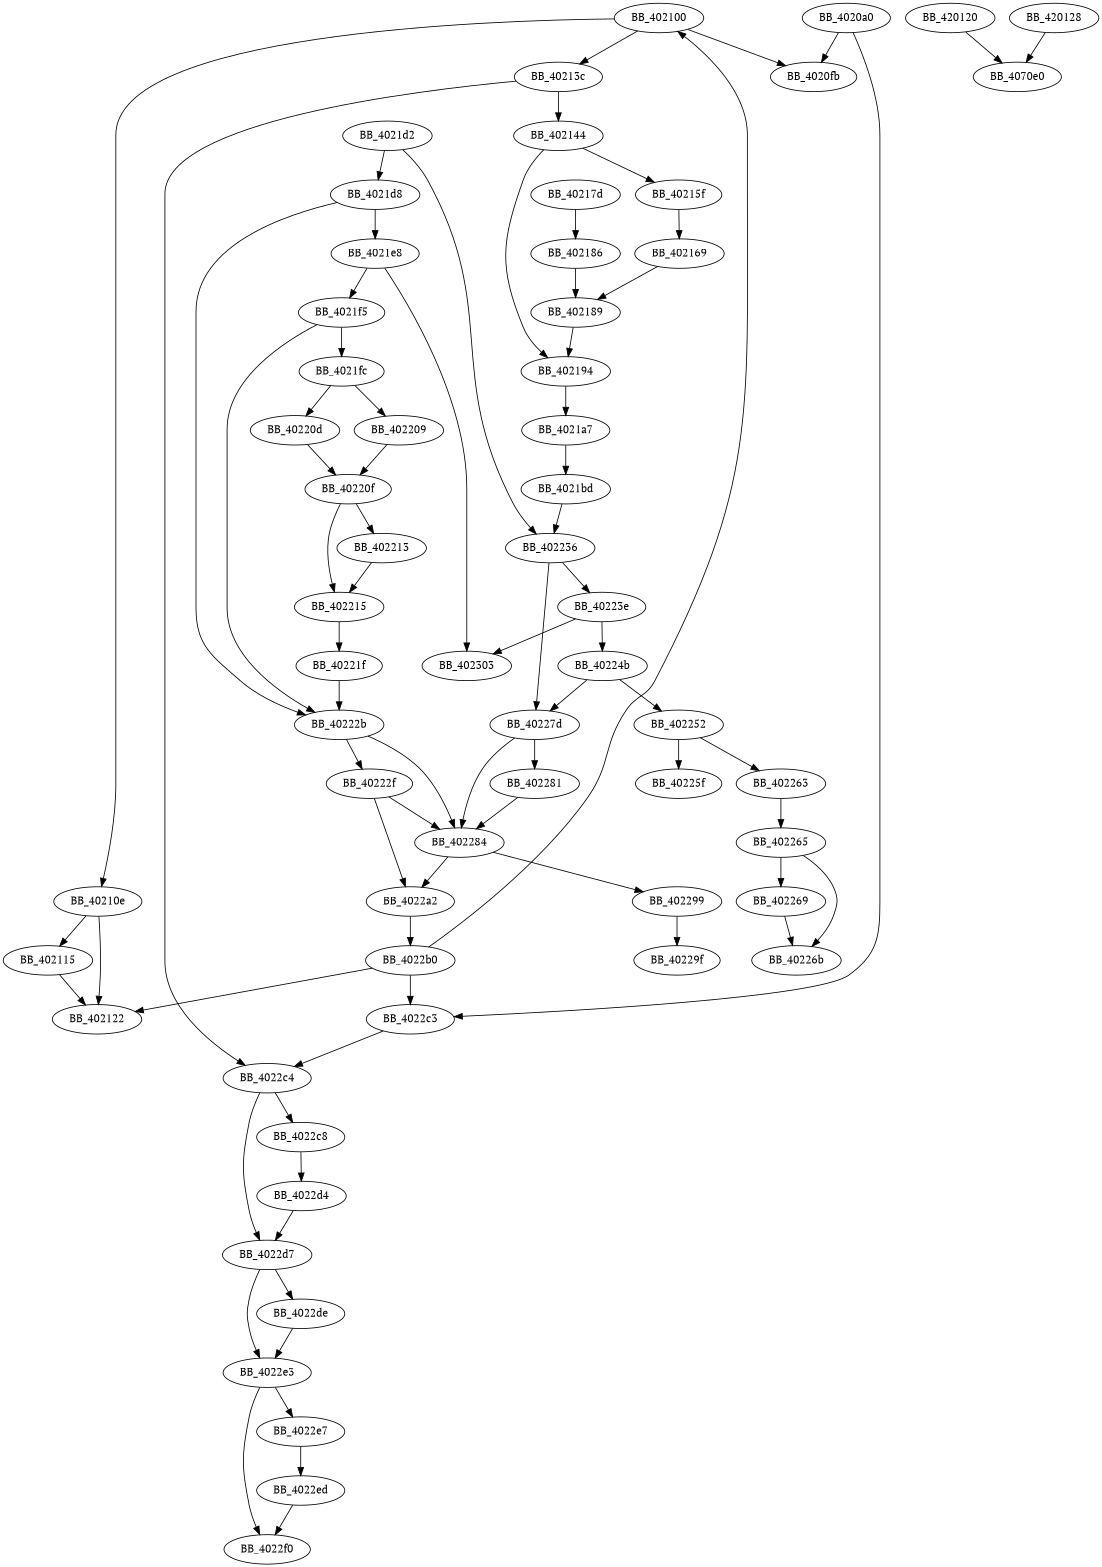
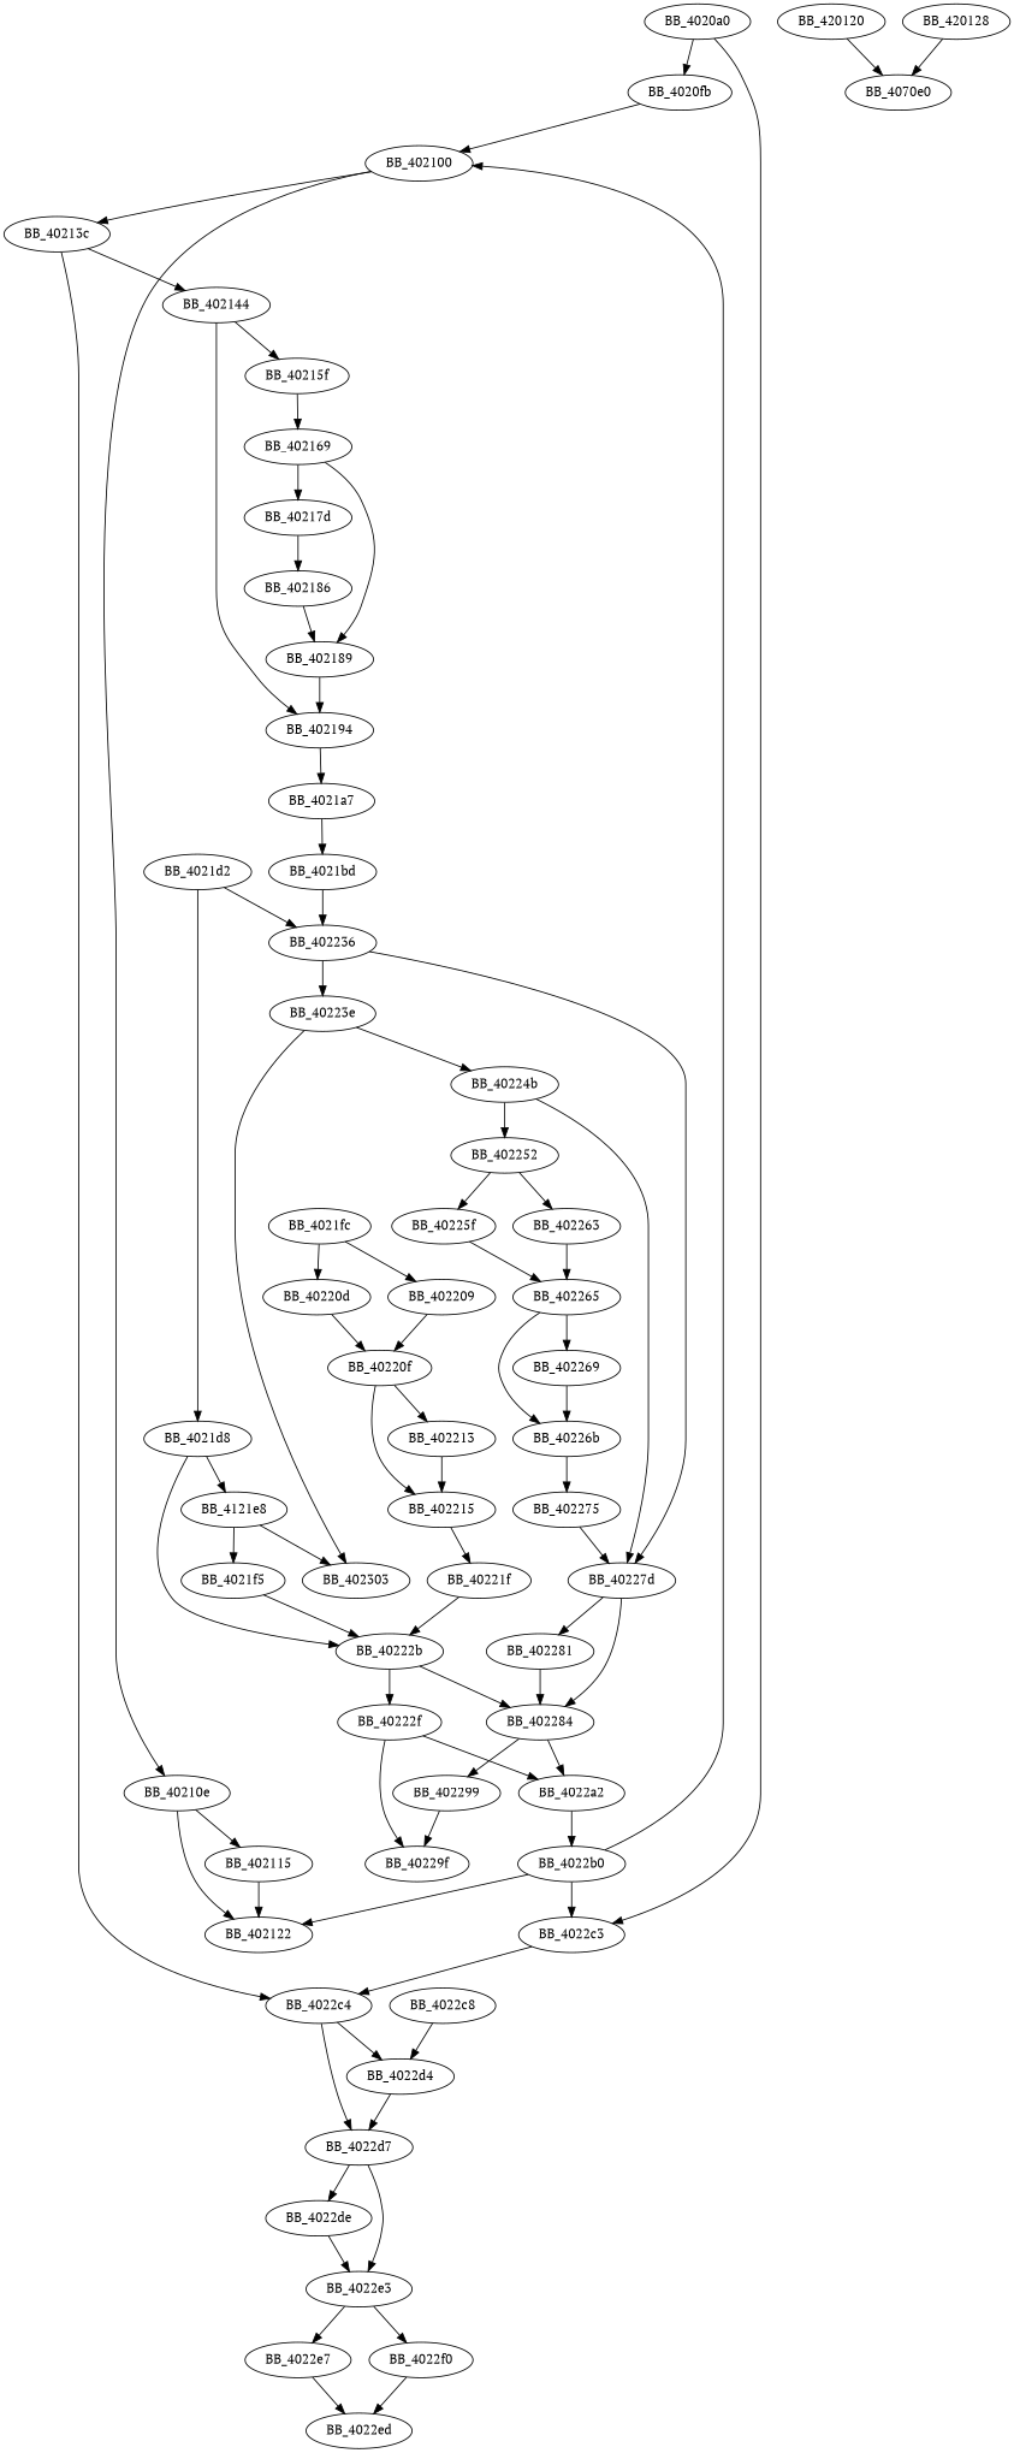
  digraph {
    fontname="PT Serif"
    node [fontname="PT Serif"]
    edge [fontname="PT Serif"]
    BB_4020a0
    BB_4020fb
    BB_4022c3
    BB_402100
    BB_4022c4
    BB_40210e
    BB_40213c
    BB_4022c8
    BB_4022d7
    BB_402115
    BB_402122
    BB_402144
    BB_40215f
    BB_402194
    BB_4022b0
    BB_402169
    BB_4021a7
    BB_4022d4
    BB_4022de
    BB_4022e3
    BB_40217d
    BB_402189
    BB_4021bd
    BB_402186
    BB_402236
    BB_4021d2
    BB_4021d8
    BB_40223e
    BB_40227d
-   BB_4021e8
+   BB_4021e8 [label=BB_4121e8]
    BB_40222b
    BB_402303
    BB_40224b
    BB_402284
    BB_402281
    BB_4021f5
    BB_40222f
    BB_4021fc
    BB_4022a2
    BB_402299
    BB_402209
    BB_40220d
    BB_40220f
    BB_402213
    BB_402215
    BB_40221f
    BB_40229f
    BB_402252
    BB_40225f
    BB_402263
    BB_402265
    BB_402269
    BB_40226b
+   BB_402275
    BB_4022e7
    BB_4022f0
    BB_4022ed
    BB_420120
    BB_4070e0
    BB_420128
    BB_4020a0 -> BB_4020fb
    BB_4020a0 -> BB_4022c3
-   BB_402100 -> BB_4020fb
+   BB_4020fb -> BB_402100
    BB_4022c3 -> BB_4022c4
    BB_402100 -> BB_40210e
    BB_402100 -> BB_40213c
-   BB_4022c4 -> BB_4022c8
+   BB_4022c4 -> BB_4022d4
    BB_4022c4 -> BB_4022d7
    BB_40210e -> BB_402115
    BB_40210e -> BB_402122
    BB_40213c -> BB_4022c4
    BB_40213c -> BB_402144
    BB_4022c8 -> BB_4022d4
    BB_4022d7 -> BB_4022de
    BB_4022d7 -> BB_4022e3
    BB_402115 -> BB_402122
    BB_402144 -> BB_40215f
    BB_402144 -> BB_402194
    BB_40215f -> BB_402169
    BB_402194 -> BB_4021a7
    BB_4022b0 -> BB_4022c3
    BB_4022b0 -> BB_402100
    BB_4022b0 -> BB_402122
+   BB_402169 -> BB_40217d
    BB_402169 -> BB_402189
    BB_4021a7 -> BB_4021bd
    BB_4022d4 -> BB_4022d7
    BB_4022de -> BB_4022e3
    BB_4022e3 -> BB_4022e7
    BB_4022e3 -> BB_4022f0
    BB_40217d -> BB_402186
    BB_402189 -> BB_402194
    BB_4021bd -> BB_402236
    BB_402186 -> BB_402189
    BB_402236 -> BB_40223e
    BB_402236 -> BB_40227d
    BB_4021d2 -> BB_402236
    BB_4021d2 -> BB_4021d8
    BB_4021d8 -> BB_4021e8
    BB_4021d8 -> BB_40222b
    BB_40223e -> BB_402303
    BB_40223e -> BB_40224b
    BB_40227d -> BB_402284
    BB_40227d -> BB_402281
    BB_4021e8 -> BB_402303
    BB_4021e8 -> BB_4021f5
    BB_40222b -> BB_402284
    BB_40222b -> BB_40222f
    BB_40224b -> BB_40227d
    BB_40224b -> BB_402252
    BB_402284 -> BB_4022a2
    BB_402284 -> BB_402299
    BB_402281 -> BB_402284
    BB_4021f5 -> BB_40222b
-   BB_4021f5 -> BB_4021fc
-   BB_40222f -> BB_402284
+   BB_40222f -> BB_40229f
    BB_40222f -> BB_4022a2
    BB_4021fc -> BB_402209
    BB_4021fc -> BB_40220d
    BB_4022a2 -> BB_4022b0
    BB_402299 -> BB_40229f
    BB_402209 -> BB_40220f
    BB_40220d -> BB_40220f
    BB_40220f -> BB_402213
    BB_40220f -> BB_402215
    BB_402213 -> BB_402215
    BB_402215 -> BB_40221f
    BB_40221f -> BB_40222b
    BB_402252 -> BB_40225f
    BB_402252 -> BB_402263
+   BB_40225f -> BB_402265
    BB_402263 -> BB_402265
    BB_402265 -> BB_402269
    BB_402265 -> BB_40226b
    BB_402269 -> BB_40226b
+   BB_40226b -> BB_402275
+   BB_402275 -> BB_40227d
    BB_4022e7 -> BB_4022ed
-   BB_4022ed -> BB_4022f0
+   BB_4022f0 -> BB_4022ed
    BB_420120 -> BB_4070e0
    BB_420128 -> BB_4070e0
  }
